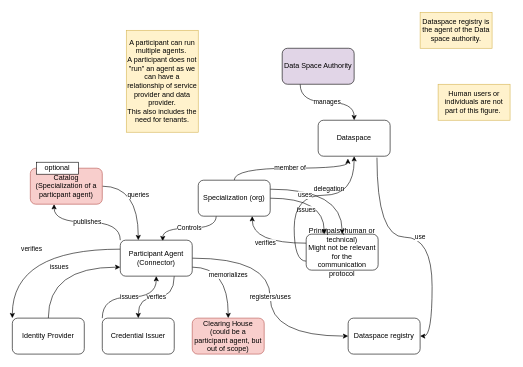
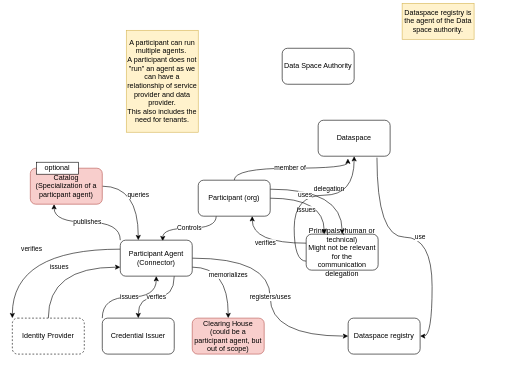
  <mxCell id="0" />
  <mxCell id="1" parent="0" />
- <mxCell id="2" value="manages" style="edgeStyle=orthogonalEdgeStyle;orthogonalLoop=1;jettySize=auto;html=1;exitX=0.25;exitY=1;exitDx=0;exitDy=0;curved=1;" edge="1" parent="1" source="4" target="5"><mxGeometry relative="1" as="geometry" /></mxCell>
  <mxCell id="3" value="use" style="edgeStyle=orthogonalEdgeStyle;curved=1;orthogonalLoop=1;jettySize=auto;html=1;exitX=0.817;exitY=1.04;exitDx=0;exitDy=0;exitPerimeter=0;entryX=1;entryY=0.5;entryDx=0;entryDy=0;" edge="1" parent="1" source="5" target="22"><mxGeometry relative="1" as="geometry" /></mxCell>
- <mxCell id="4" value="Data Space Authority" style="rounded=1;whiteSpace=wrap;html=1;fillColor=#e1d5e7;" vertex="1" parent="1"><mxGeometry x="470" y="80" width="120" height="60" as="geometry" /></mxCell>
+ <mxCell id="4" value="Data Space Authority" style="rounded=1;whiteSpace=wrap;html=1;" vertex="1" parent="1"><mxGeometry x="470" y="80" width="120" height="60" as="geometry" /></mxCell>
  <mxCell id="5" value="Dataspace" style="rounded=1;whiteSpace=wrap;html=1;" vertex="1" parent="1"><mxGeometry x="530" y="200" width="120" height="60" as="geometry" /></mxCell>
  <mxCell id="6" value="member of" style="edgeStyle=orthogonalEdgeStyle;curved=1;orthogonalLoop=1;jettySize=auto;html=1;exitX=0.5;exitY=0;exitDx=0;exitDy=0;entryX=0.413;entryY=1.067;entryDx=0;entryDy=0;entryPerimeter=0;" edge="1" parent="1" source="10" target="5"><mxGeometry relative="1" as="geometry" /></mxCell>
  <mxCell id="7" value="Controls" style="edgeStyle=orthogonalEdgeStyle;curved=1;orthogonalLoop=1;jettySize=auto;html=1;exitX=0.25;exitY=1;exitDx=0;exitDy=0;entryX=0.59;entryY=0.027;entryDx=0;entryDy=0;entryPerimeter=0;" edge="1" parent="1" source="10" target="16"><mxGeometry relative="1" as="geometry" /></mxCell>
  <mxCell id="8" value="delegation" style="edgeStyle=orthogonalEdgeStyle;curved=1;orthogonalLoop=1;jettySize=auto;html=1;exitX=1;exitY=0.25;exitDx=0;exitDy=0;entryX=0.5;entryY=0;entryDx=0;entryDy=0;" edge="1" parent="1" source="10" target="31"><mxGeometry relative="1" as="geometry" /></mxCell>
  <mxCell id="9" value="issues" style="edgeStyle=orthogonalEdgeStyle;curved=1;orthogonalLoop=1;jettySize=auto;html=1;exitX=1;exitY=0.5;exitDx=0;exitDy=0;entryX=0.25;entryY=0;entryDx=0;entryDy=0;" edge="1" parent="1" source="10" target="31"><mxGeometry x="-0.2" y="-20" relative="1" as="geometry"><mxPoint as="offset" /></mxGeometry></mxCell>
- <mxCell id="10" value="Specialization (org)" style="rounded=1;whiteSpace=wrap;html=1;" vertex="1" parent="1"><mxGeometry x="330" y="300" width="120" height="60" as="geometry" /></mxCell>
+ <mxCell id="10" value="Participant (org)" style="rounded=1;whiteSpace=wrap;html=1;" vertex="1" parent="1"><mxGeometry x="330" y="300" width="120" height="60" as="geometry" /></mxCell>
  <mxCell id="11" value="registers/uses" style="edgeStyle=orthogonalEdgeStyle;curved=1;orthogonalLoop=1;jettySize=auto;html=1;exitX=1;exitY=0.5;exitDx=0;exitDy=0;entryX=0;entryY=0.5;entryDx=0;entryDy=0;" edge="1" parent="1" source="16" target="22"><mxGeometry relative="1" as="geometry" /></mxCell>
  <mxCell id="12" value="memorializes" style="edgeStyle=orthogonalEdgeStyle;curved=1;orthogonalLoop=1;jettySize=auto;html=1;exitX=1;exitY=0.75;exitDx=0;exitDy=0;" edge="1" parent="1" source="16" target="21"><mxGeometry relative="1" as="geometry" /></mxCell>
  <mxCell id="13" value="verfies" style="edgeStyle=orthogonalEdgeStyle;curved=1;orthogonalLoop=1;jettySize=auto;html=1;exitX=0.75;exitY=1;exitDx=0;exitDy=0;" edge="1" parent="1" source="16" target="20"><mxGeometry relative="1" as="geometry" /></mxCell>
  <mxCell id="14" value="verifies" style="edgeStyle=orthogonalEdgeStyle;curved=1;orthogonalLoop=1;jettySize=auto;html=1;exitX=0;exitY=0.25;exitDx=0;exitDy=0;entryX=0;entryY=0;entryDx=0;entryDy=0;" edge="1" parent="1" source="16" target="18"><mxGeometry relative="1" as="geometry" /></mxCell>
  <mxCell id="15" value="publishes" style="edgeStyle=orthogonalEdgeStyle;curved=1;orthogonalLoop=1;jettySize=auto;html=1;exitX=0;exitY=0;exitDx=0;exitDy=0;entryX=0.33;entryY=1;entryDx=0;entryDy=0;entryPerimeter=0;" edge="1" parent="1" source="16" target="24"><mxGeometry relative="1" as="geometry" /></mxCell>
  <mxCell id="16" value="Participant Agent (Connector)" style="rounded=1;whiteSpace=wrap;html=1;" vertex="1" parent="1"><mxGeometry x="200" y="400" width="120" height="60" as="geometry" /></mxCell>
  <mxCell id="17" value="issues" style="edgeStyle=orthogonalEdgeStyle;curved=1;orthogonalLoop=1;jettySize=auto;html=1;exitX=0.5;exitY=0;exitDx=0;exitDy=0;entryX=0;entryY=0.75;entryDx=0;entryDy=0;" edge="1" parent="1" source="18" target="16"><mxGeometry relative="1" as="geometry" /></mxCell>
- <mxCell id="18" value="Identity Provider" style="rounded=1;whiteSpace=wrap;html=1;" vertex="1" parent="1"><mxGeometry x="20" y="530" width="120" height="60" as="geometry" /></mxCell>
+ <mxCell id="18" value="Identity Provider" style="rounded=1;whiteSpace=wrap;html=1;dashed=1;" vertex="1" parent="1"><mxGeometry x="20" y="530" width="120" height="60" as="geometry" /></mxCell>
  <mxCell id="19" value="issues" style="edgeStyle=orthogonalEdgeStyle;curved=1;orthogonalLoop=1;jettySize=auto;html=1;exitX=0;exitY=0;exitDx=0;exitDy=0;entryX=0.5;entryY=1;entryDx=0;entryDy=0;" edge="1" parent="1" source="20" target="16"><mxGeometry relative="1" as="geometry" /></mxCell>
  <mxCell id="20" value="Credential Issuer&lt;span style=&quot;color: rgba(0, 0, 0, 0); font-family: monospace; font-size: 0px; text-align: start;&quot;&gt;%3CmxGraphModel%3E%3Croot%3E%3CmxCell%20id%3D%220%22%2F%3E%3CmxCell%20id%3D%221%22%20parent%3D%220%22%2F%3E%3CmxCell%20id%3D%222%22%20value%3D%22Dataspace%22%20style%3D%22rounded%3D1%3BwhiteSpace%3Dwrap%3Bhtml%3D1%3B%22%20vertex%3D%221%22%20parent%3D%221%22%3E%3CmxGeometry%20x%3D%22310%22%20y%3D%22260%22%20width%3D%22120%22%20height%3D%2260%22%20as%3D%22geometry%22%2F%3E%3C%2FmxCell%3E%3C%2Froot%3E%3C%2FmxGraphModel%3E&lt;/span&gt;" style="rounded=1;whiteSpace=wrap;html=1;" vertex="1" parent="1"><mxGeometry x="170" y="530" width="120" height="60" as="geometry" /></mxCell>
  <mxCell id="21" value="Clearing House&lt;br&gt;(could be a participant agent, but out of scope)" style="rounded=1;whiteSpace=wrap;html=1;fillColor=#f8cecc;strokeColor=#b85450;" vertex="1" parent="1"><mxGeometry x="320" y="530" width="120" height="60" as="geometry" /></mxCell>
  <mxCell id="22" value="Dataspace registry" style="rounded=1;whiteSpace=wrap;html=1;" vertex="1" parent="1"><mxGeometry x="580" y="530" width="120" height="60" as="geometry" /></mxCell>
  <mxCell id="23" value="queries" style="edgeStyle=orthogonalEdgeStyle;curved=1;orthogonalLoop=1;jettySize=auto;html=1;exitX=1;exitY=0.5;exitDx=0;exitDy=0;entryX=0.25;entryY=0;entryDx=0;entryDy=0;" edge="1" parent="1" source="24" target="16"><mxGeometry relative="1" as="geometry" /></mxCell>
  <mxCell id="24" value="Catalog&lt;br&gt;(Specialization of a particpant agent)" style="rounded=1;whiteSpace=wrap;html=1;fillColor=#f8cecc;strokeColor=#b85450;" vertex="1" parent="1"><mxGeometry x="50" y="280" width="120" height="60" as="geometry" /></mxCell>
  <mxCell id="25" value="optional" style="rounded=0;whiteSpace=wrap;html=1;" vertex="1" parent="1"><mxGeometry x="60" y="270" width="70" height="20" as="geometry" /></mxCell>
  <mxCell id="26" value="A participant can run multiple agents.&amp;nbsp;&lt;br&gt;A participant does not &quot;run&quot; an agent as we can have a relationship of service provider and data provider.&lt;br&gt;This also includes the need for tenants." style="rounded=0;whiteSpace=wrap;html=1;fillColor=#fff2cc;strokeColor=#d6b656;" vertex="1" parent="1"><mxGeometry x="210" y="50" width="120" height="170" as="geometry" /></mxCell>
- <mxCell id="27" value="Dataspace registry is the agent of the Data space authority." style="rounded=0;whiteSpace=wrap;html=1;fillColor=#fff2cc;strokeColor=#d6b656;" vertex="1" parent="1"><mxGeometry x="700" y="20" width="120" height="60" as="geometry" /></mxCell>
- <mxCell id="28" value="Human users or individuals are not part of this figure.&amp;nbsp;" style="rounded=0;whiteSpace=wrap;html=1;fillColor=#fff2cc;strokeColor=#d6b656;" vertex="1" parent="1"><mxGeometry x="730" y="140" width="120" height="60" as="geometry" /></mxCell>
+ <mxCell id="27" value="Dataspace registry is the agent of the Data space authority." style="rounded=0;whiteSpace=wrap;html=1;fillColor=#fff2cc;strokeColor=#d6b656;" vertex="1" parent="1"><mxGeometry x="670" y="5" width="120" height="60" as="geometry" /></mxCell>
  <mxCell id="29" value="uses" style="edgeStyle=orthogonalEdgeStyle;curved=1;orthogonalLoop=1;jettySize=auto;html=1;exitX=0;exitY=0.75;exitDx=0;exitDy=0;" edge="1" parent="1" source="31" target="5"><mxGeometry relative="1" as="geometry" /></mxCell>
  <mxCell id="30" value="verifies" style="edgeStyle=orthogonalEdgeStyle;curved=1;orthogonalLoop=1;jettySize=auto;html=1;exitX=0;exitY=0.25;exitDx=0;exitDy=0;entryX=0.75;entryY=1;entryDx=0;entryDy=0;" edge="1" parent="1" source="31" target="10"><mxGeometry relative="1" as="geometry" /></mxCell>
- <mxCell id="31" value="Principals (human or technical)&lt;br&gt;Might not be relevant for the communication protocol" style="rounded=1;whiteSpace=wrap;html=1;" vertex="1" parent="1"><mxGeometry x="510" y="390" width="120" height="60" as="geometry" /></mxCell>
+ <mxCell id="31" value="Principals (human or technical)&lt;br&gt;Might not be relevant for the communication delegation" style="rounded=1;whiteSpace=wrap;html=1;" vertex="1" parent="1"><mxGeometry x="510" y="390" width="120" height="60" as="geometry" /></mxCell>
